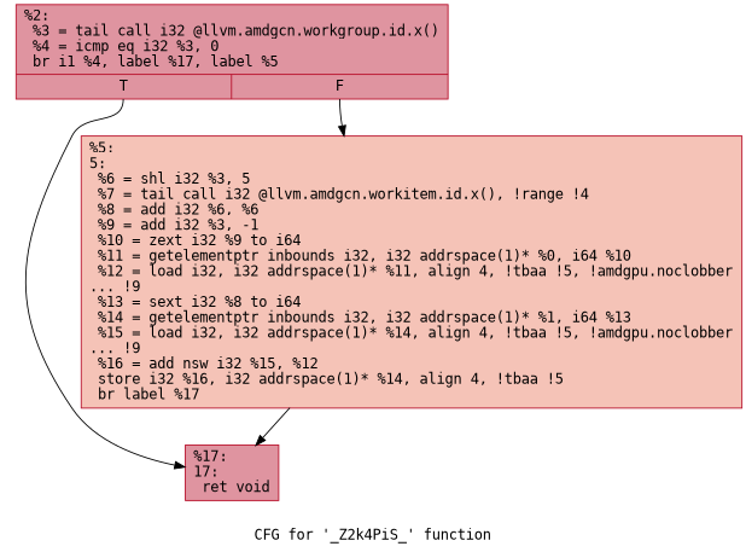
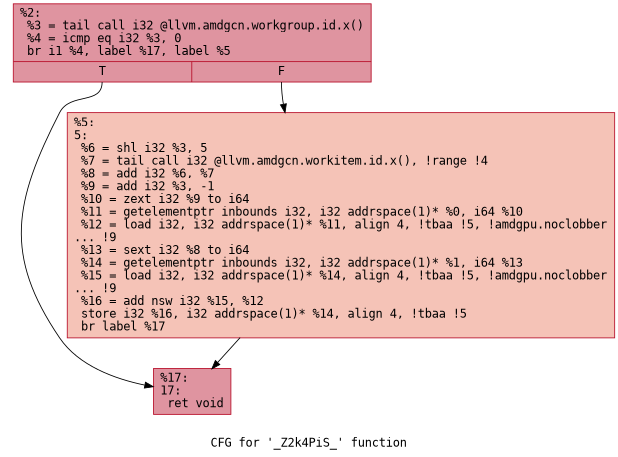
  digraph {
    label="CFG for '_Z2k4PiS_' function"
    fontname="DejaVu Sans Mono"
    node [color="#b70d28ff" fillcolor="#b70d2870" shape=record style=filled fontname="DejaVu Sans Mono"]
    edge [fontname="DejaVu Sans Mono"]
    n1 [label="{%2:\l  %3 = tail call i32 @llvm.amdgcn.workgroup.id.x()\l  %4 = icmp eq i32 %3, 0\l  br i1 %4, label %17, label %5\l|{<s0>T|<s1>F}}"]
    n2 [label="{%17:\l17:                                               \l  ret void\l}"]
-   n3 [fillcolor="#e8765c70" label="{%5:\l5:                                                \l  %6 = shl i32 %3, 5\l  %7 = tail call i32 @llvm.amdgcn.workitem.id.x(), !range !4\l  %8 = add i32 %6, %6\l  %9 = add i32 %3, -1\l  %10 = zext i32 %9 to i64\l  %11 = getelementptr inbounds i32, i32 addrspace(1)* %0, i64 %10\l  %12 = load i32, i32 addrspace(1)* %11, align 4, !tbaa !5, !amdgpu.noclobber\l... !9\l  %13 = sext i32 %8 to i64\l  %14 = getelementptr inbounds i32, i32 addrspace(1)* %1, i64 %13\l  %15 = load i32, i32 addrspace(1)* %14, align 4, !tbaa !5, !amdgpu.noclobber\l... !9\l  %16 = add nsw i32 %15, %12\l  store i32 %16, i32 addrspace(1)* %14, align 4, !tbaa !5\l  br label %17\l}"]
+   n3 [fillcolor="#e8765c70" label="{%5:\l5:                                                \l  %6 = shl i32 %3, 5\l  %7 = tail call i32 @llvm.amdgcn.workitem.id.x(), !range !4\l  %8 = add i32 %6, %7\l  %9 = add i32 %3, -1\l  %10 = zext i32 %9 to i64\l  %11 = getelementptr inbounds i32, i32 addrspace(1)* %0, i64 %10\l  %12 = load i32, i32 addrspace(1)* %11, align 4, !tbaa !5, !amdgpu.noclobber\l... !9\l  %13 = sext i32 %8 to i64\l  %14 = getelementptr inbounds i32, i32 addrspace(1)* %1, i64 %13\l  %15 = load i32, i32 addrspace(1)* %14, align 4, !tbaa !5, !amdgpu.noclobber\l... !9\l  %16 = add nsw i32 %15, %12\l  store i32 %16, i32 addrspace(1)* %14, align 4, !tbaa !5\l  br label %17\l}"]
    n1 -> n2 [tailport=s0]
    n1 -> n3 [tailport=s1]
    n3 -> n2
  }
